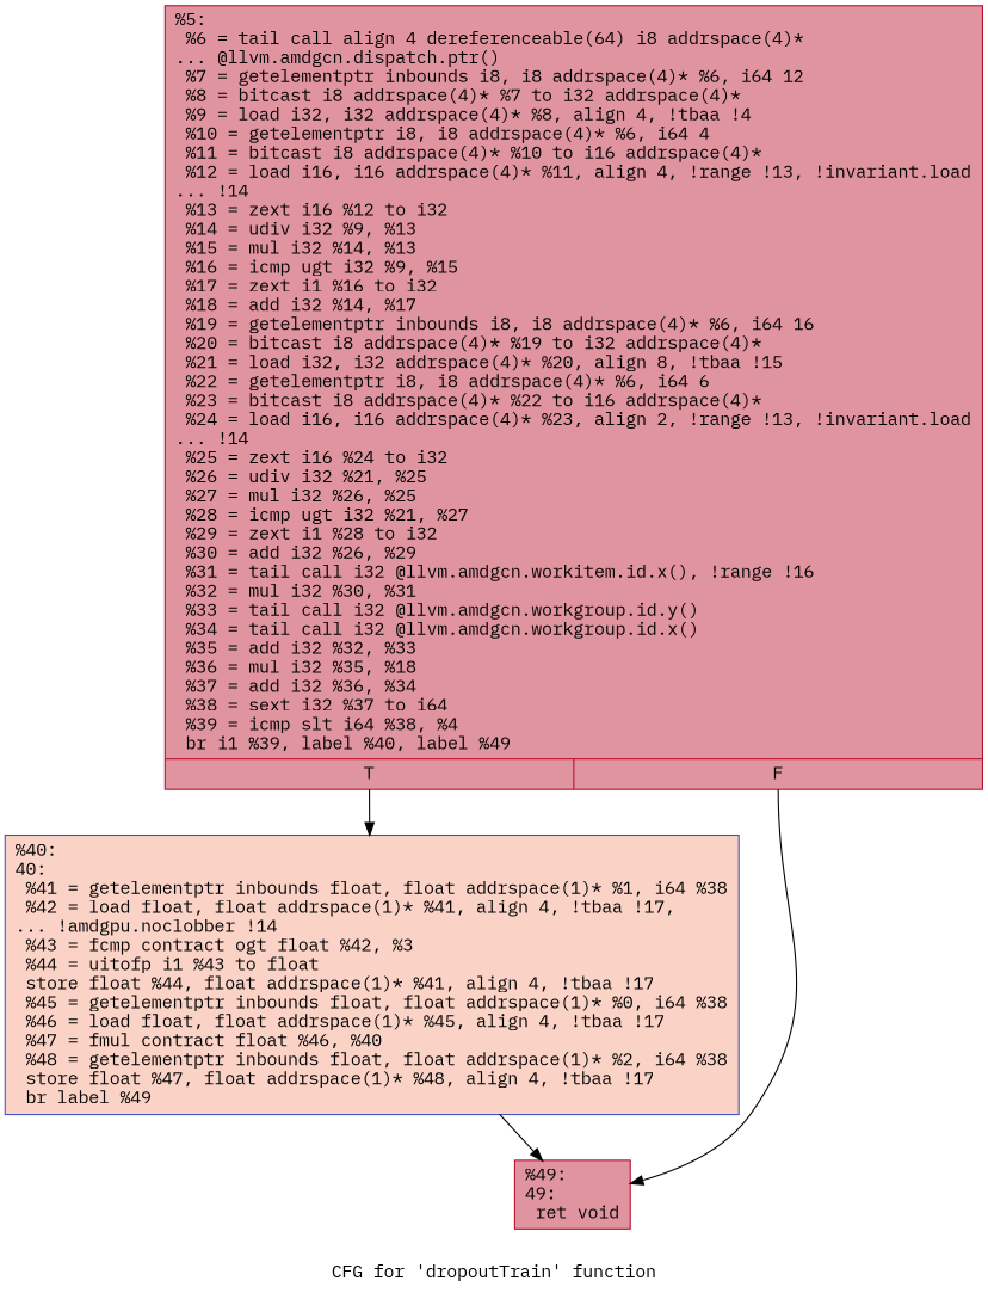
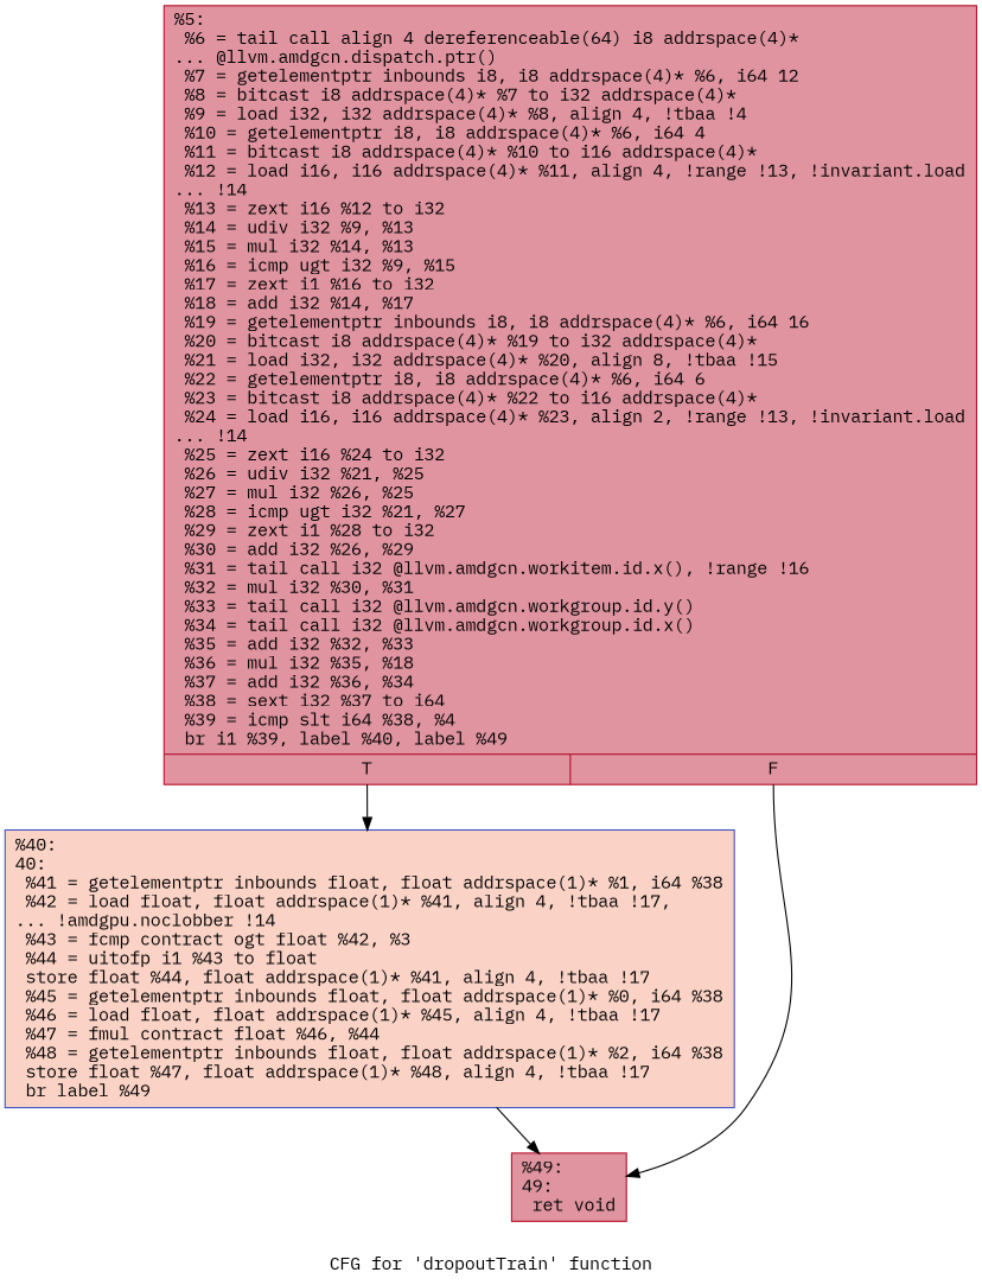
  digraph {
    label="CFG for 'dropoutTrain' function"
    fontname="IBM Plex Mono"
    node [color="#b70d28ff" fillcolor="#b70d2870" shape=record style=filled fontname="IBM Plex Mono"]
    edge [fontname="IBM Plex Mono"]
    n1 [label="{%5:\l  %6 = tail call align 4 dereferenceable(64) i8 addrspace(4)*\l... @llvm.amdgcn.dispatch.ptr()\l  %7 = getelementptr inbounds i8, i8 addrspace(4)* %6, i64 12\l  %8 = bitcast i8 addrspace(4)* %7 to i32 addrspace(4)*\l  %9 = load i32, i32 addrspace(4)* %8, align 4, !tbaa !4\l  %10 = getelementptr i8, i8 addrspace(4)* %6, i64 4\l  %11 = bitcast i8 addrspace(4)* %10 to i16 addrspace(4)*\l  %12 = load i16, i16 addrspace(4)* %11, align 4, !range !13, !invariant.load\l... !14\l  %13 = zext i16 %12 to i32\l  %14 = udiv i32 %9, %13\l  %15 = mul i32 %14, %13\l  %16 = icmp ugt i32 %9, %15\l  %17 = zext i1 %16 to i32\l  %18 = add i32 %14, %17\l  %19 = getelementptr inbounds i8, i8 addrspace(4)* %6, i64 16\l  %20 = bitcast i8 addrspace(4)* %19 to i32 addrspace(4)*\l  %21 = load i32, i32 addrspace(4)* %20, align 8, !tbaa !15\l  %22 = getelementptr i8, i8 addrspace(4)* %6, i64 6\l  %23 = bitcast i8 addrspace(4)* %22 to i16 addrspace(4)*\l  %24 = load i16, i16 addrspace(4)* %23, align 2, !range !13, !invariant.load\l... !14\l  %25 = zext i16 %24 to i32\l  %26 = udiv i32 %21, %25\l  %27 = mul i32 %26, %25\l  %28 = icmp ugt i32 %21, %27\l  %29 = zext i1 %28 to i32\l  %30 = add i32 %26, %29\l  %31 = tail call i32 @llvm.amdgcn.workitem.id.x(), !range !16\l  %32 = mul i32 %30, %31\l  %33 = tail call i32 @llvm.amdgcn.workgroup.id.y()\l  %34 = tail call i32 @llvm.amdgcn.workgroup.id.x()\l  %35 = add i32 %32, %33\l  %36 = mul i32 %35, %18\l  %37 = add i32 %36, %34\l  %38 = sext i32 %37 to i64\l  %39 = icmp slt i64 %38, %4\l  br i1 %39, label %40, label %49\l|{<s0>T|<s1>F}}"]
-   n2 [color="#3d50c3ff" fillcolor="#f59c7d70" label="{%40:\l40:                                               \l  %41 = getelementptr inbounds float, float addrspace(1)* %1, i64 %38\l  %42 = load float, float addrspace(1)* %41, align 4, !tbaa !17,\l... !amdgpu.noclobber !14\l  %43 = fcmp contract ogt float %42, %3\l  %44 = uitofp i1 %43 to float\l  store float %44, float addrspace(1)* %41, align 4, !tbaa !17\l  %45 = getelementptr inbounds float, float addrspace(1)* %0, i64 %38\l  %46 = load float, float addrspace(1)* %45, align 4, !tbaa !17\l  %47 = fmul contract float %46, %40\l  %48 = getelementptr inbounds float, float addrspace(1)* %2, i64 %38\l  store float %47, float addrspace(1)* %48, align 4, !tbaa !17\l  br label %49\l}"]
+   n2 [color="#3d50c3ff" fillcolor="#f59c7d70" label="{%40:\l40:                                               \l  %41 = getelementptr inbounds float, float addrspace(1)* %1, i64 %38\l  %42 = load float, float addrspace(1)* %41, align 4, !tbaa !17,\l... !amdgpu.noclobber !14\l  %43 = fcmp contract ogt float %42, %3\l  %44 = uitofp i1 %43 to float\l  store float %44, float addrspace(1)* %41, align 4, !tbaa !17\l  %45 = getelementptr inbounds float, float addrspace(1)* %0, i64 %38\l  %46 = load float, float addrspace(1)* %45, align 4, !tbaa !17\l  %47 = fmul contract float %46, %44\l  %48 = getelementptr inbounds float, float addrspace(1)* %2, i64 %38\l  store float %47, float addrspace(1)* %48, align 4, !tbaa !17\l  br label %49\l}"]
    n3 [label="{%49:\l49:                                               \l  ret void\l}"]
    n1 -> n2 [tailport=s0]
    n1 -> n3 [tailport=s1]
    n2 -> n3
  }
